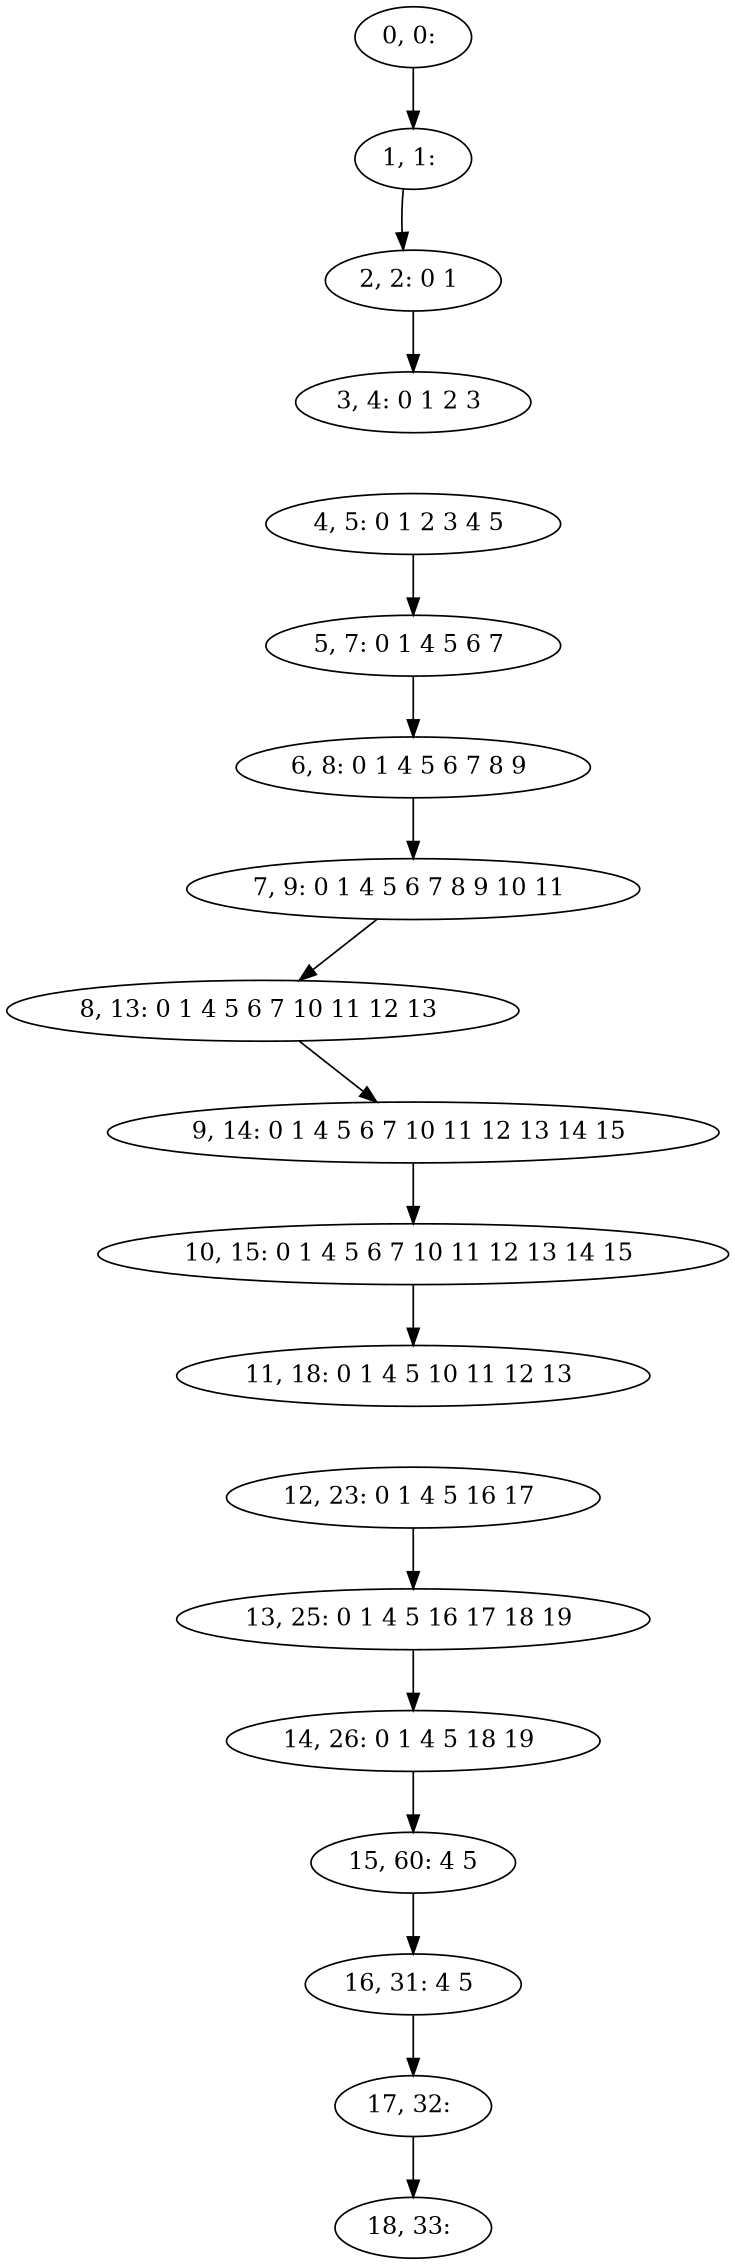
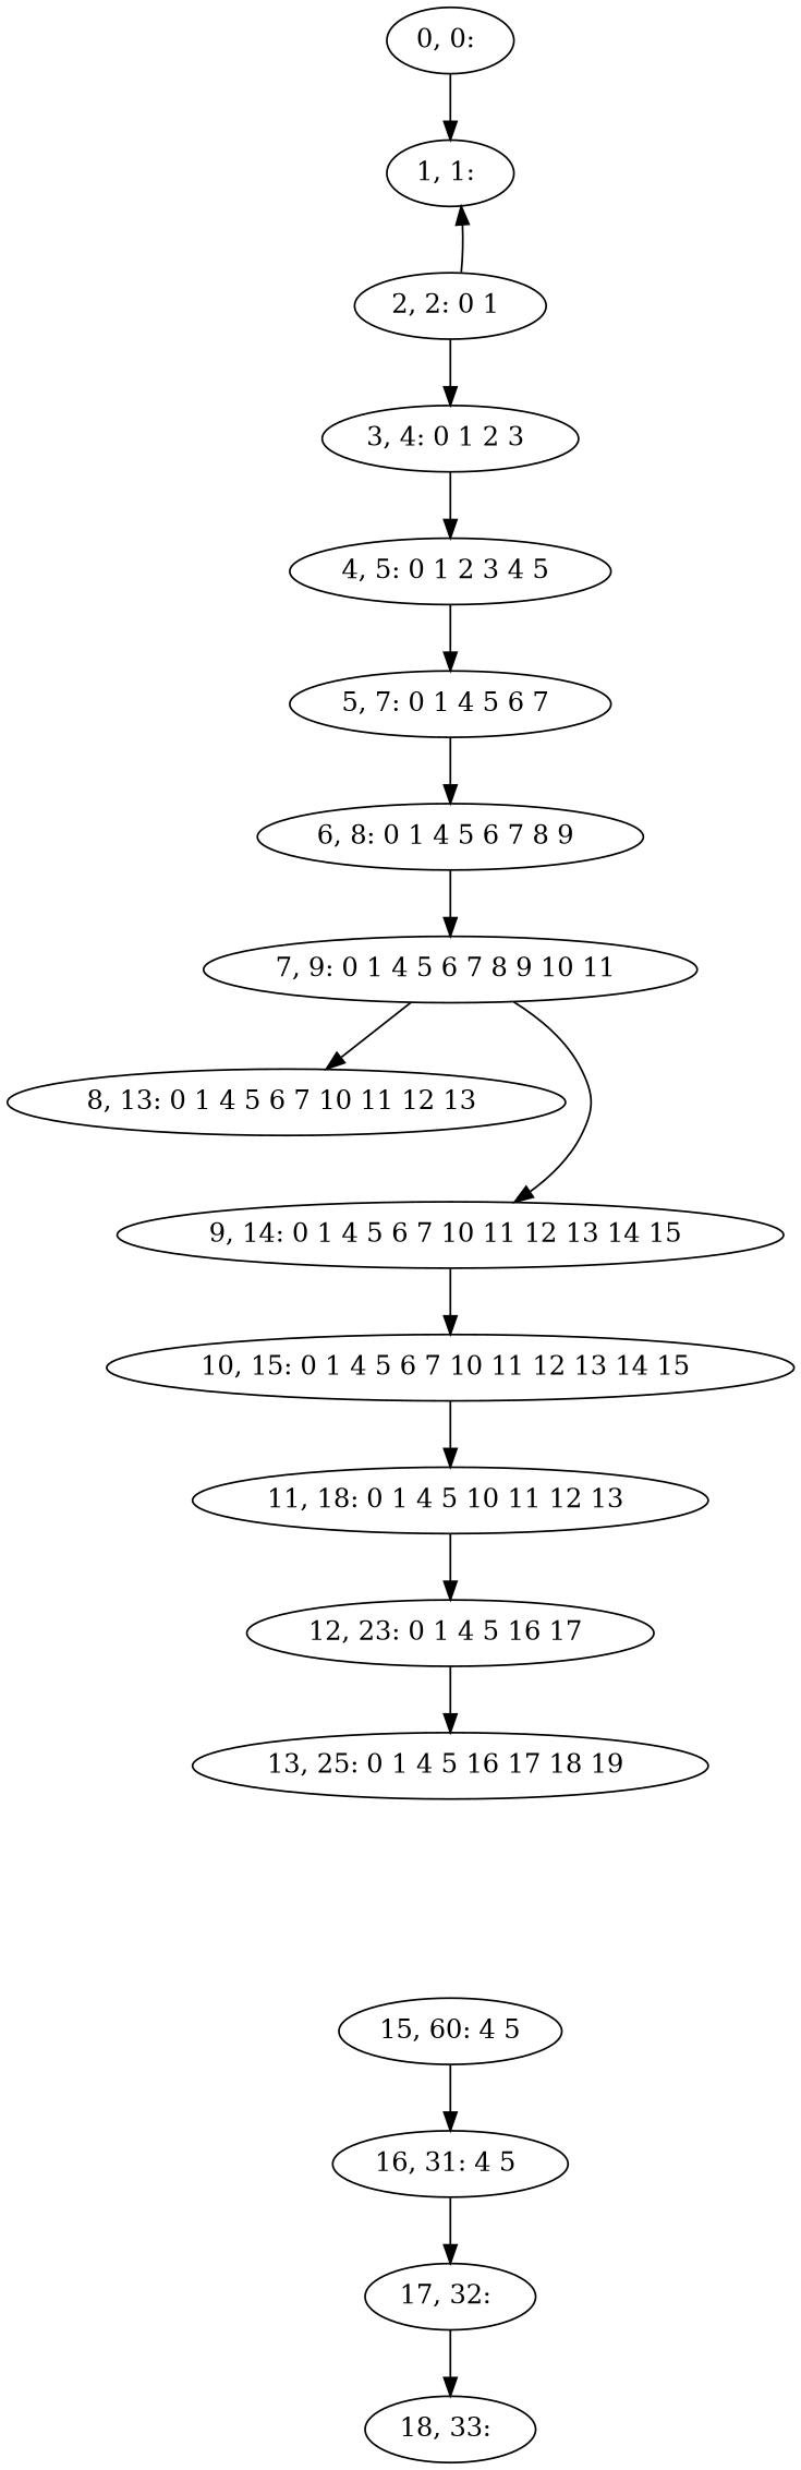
  digraph {
    n1 [label="0, 0: "]
    n2 [label="1, 1: "]
    n3 [label="2, 2: 0 1 "]
    n4 [label="3, 4: 0 1 2 3 "]
    n5 [label="4, 5: 0 1 2 3 4 5 "]
    n6 [label="5, 7: 0 1 4 5 6 7 "]
    n7 [label="6, 8: 0 1 4 5 6 7 8 9 "]
    n8 [label="7, 9: 0 1 4 5 6 7 8 9 10 11 "]
    n9 [label="8, 13: 0 1 4 5 6 7 10 11 12 13 "]
    n10 [label="9, 14: 0 1 4 5 6 7 10 11 12 13 14 15 "]
    n11 [label="10, 15: 0 1 4 5 6 7 10 11 12 13 14 15 "]
    n12 [label="11, 18: 0 1 4 5 10 11 12 13 "]
    n13 [label="12, 23: 0 1 4 5 16 17 "]
    n14 [label="13, 25: 0 1 4 5 16 17 18 19 "]
-   n15 [label="14, 26: 0 1 4 5 18 19 "]
    n16 [label="15, 60: 4 5"]
    n17 [label="16, 31: 4 5 "]
    n18 [label="17, 32: "]
    n19 [label="18, 33: "]
    n1 -> n2
-   n2 -> n3
+   n3 -> n2
    n3 -> n4
+   n4 -> n5
    n5 -> n6
    n6 -> n7
    n7 -> n8
    n8 -> n9
-   n9 -> n10
+   n8 -> n10
    n10 -> n11
    n11 -> n12
+   n12 -> n13
    n13 -> n14
-   n14 -> n15
-   n15 -> n16
    n16 -> n17
    n17 -> n18
    n18 -> n19
  }
